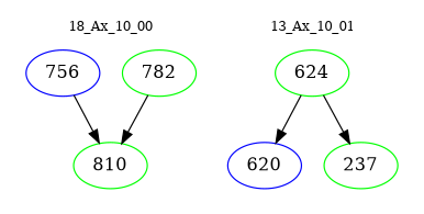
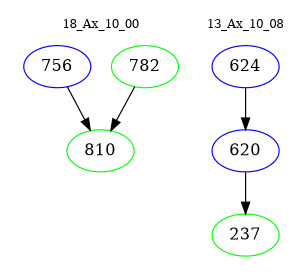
  digraph {
    node [color=green]
    edge [color=black]
    n1 [label=782]
    n2 [color=blue label=756]
    n3 [label=810]
-   n4 [label=624]
+   n4 [color=blue label=624]
    n5 [color=blue label=620]
    n6 [label=237]
    subgraph cluster_1 {
      color=white
      fontsize=10
      label="18_Ax_10_00"
      n1
      n2
      n3
    }
    subgraph cluster_2 {
      color=white
      fontsize=10
-     label="13_Ax_10_01"
+     label="13_Ax_10_08"
      n4
      n5
      n6
    }
    n1 -> n3
    n2 -> n3
    n4 -> n5
-   n4 -> n6
+   n5 -> n6
  }
